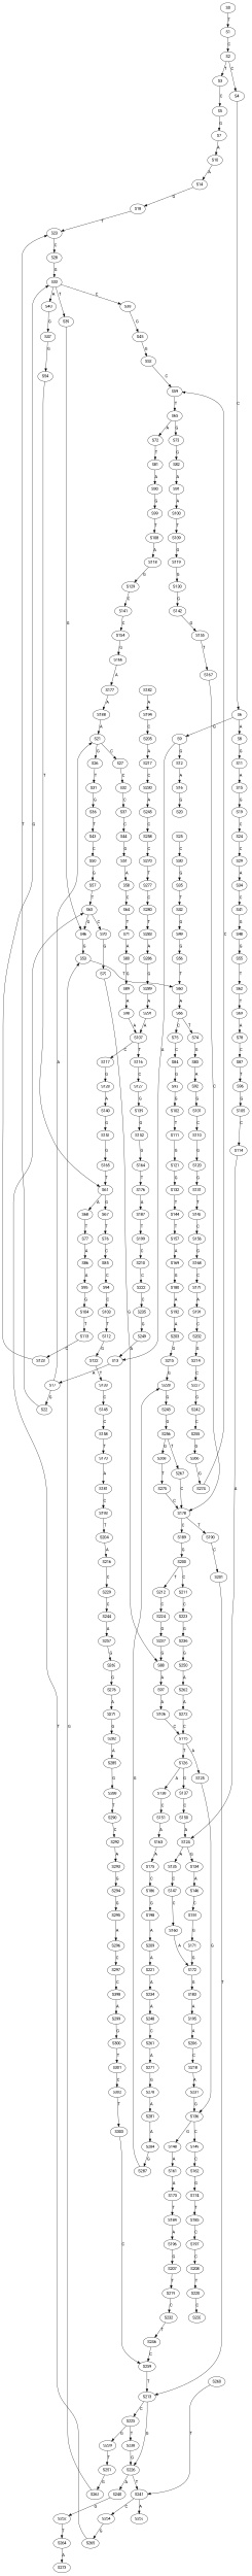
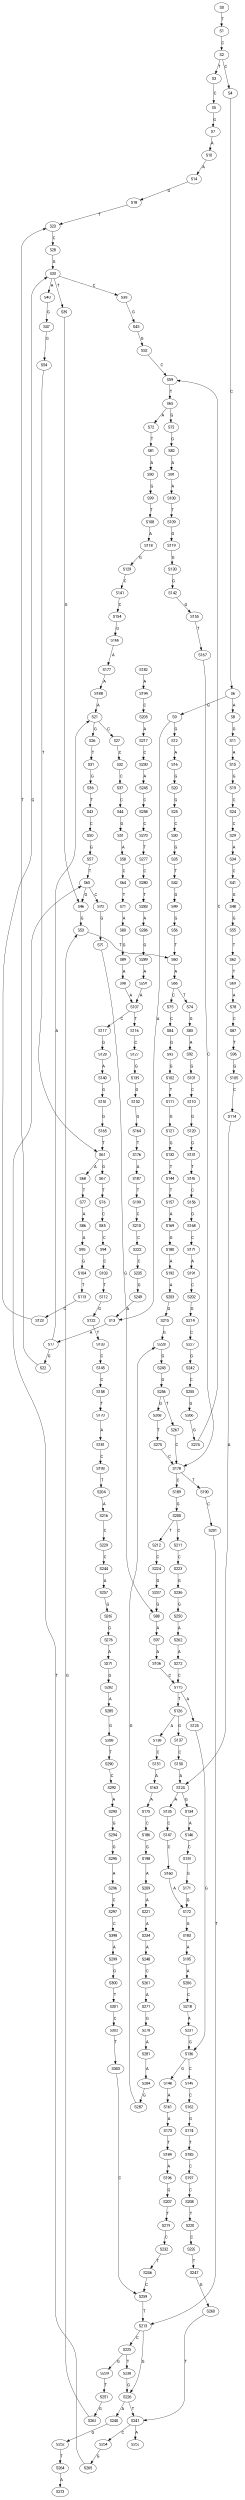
  strict digraph {
    fontname=Roboto
    node [fontname=Roboto]
    edge [fontname=Roboto]
    S0
    S1
    S2
    S3
    S4
    S5
    S6
    S7
    S8
    S9
    S10
    S11
    S12
    S13
    S14
    S15
    S16
    S17
    S18
    S19
    S20
    S21
    S22
    S23
    S24
    S25
    S26
    S27
    S28
    S29
    S30
    S31
    S32
    S33
    S34
    S35
    S36
    S37
    S38
    S39
    S40
    S41
    S42
    S43
    S44
    S45
    S46
    S47
    S48
    S49
    S50
    S51
    S52
    S53
    S54
    S55
    S56
    S57
    S58
    S59
    S60
    S61
    S62
    S63
    S64
    S65
    S66
    S67
    S68
    S69
    S70
    S71
    S72
    S73
    S74
    S75
    S76
    S77
    S78
    S79
    S80
    S81
    S82
    S83
    S84
    S85
    S86
    S87
    S88
    S89
    S90
    S91
    S92
    S93
    S94
    S95
    S96
    S97
    S98
    S99
    S100
    S101
    S102
    S103
    S104
    S105
    S106
    S107
    S108
    S109
    S110
    S111
    S112
    S113
    S114
    S115
    S116
    S117
    S118
    S119
    S120
    S121
    S122
    S123
    S124
    S125
    S126
    S127
    S128
    S129
    S130
    S131
    S132
    S133
    S134
    S135
    S136
    S137
    S138
    S139
    S140
    S141
    S142
    S143
    S144
    S145
    S146
    S147
    S148
    S149
    S150
    S151
    S152
    S153
    S154
    S155
    S156
    S157
    S158
    S159
    S160
    S161
    S162
    S163
    S164
    S165
    S166
    S167
    S168
    S169
    S170
    S171
    S172
    S173
    S174
    S175
    S176
    S177
    S178
    S179
    S180
    S181
    S183
    S184
    S185
    S186
    S187
    S188
    S189
    S190
    S191
    S192
    S193
    S182
    S194
    S195
    S196
    S197
    S198
    S199
    S200
    S201
    S202
    S203
    S204
    S205
    S206
    S207
    S208
    S209
    S210
    S211
    S212
    S213
    S214
    S215
    S216
    S217
    S218
    S219
    S220
    S221
    S222
    S223
    S224
    S225
    S226
    S227
    S228
    S229
    S230
    S231
    S232
    S233
    S234
    S235
    S236
    S237
    S238
    S239
    S240
    S241
    S242
    S243
    S244
    S245
    S246
+   S247
    S248
    S249
    S250
    S251
    S252
    S253
    S254
    S255
    S256
    S257
    S258
    S259
    S260
    S261
    S262
    S263
    S264
    S265
    S266
    S267
    S268
    S269
    S270
    S271
    S272
    S273
    S274
    S275
    S276
    S277
    S278
    S279
    S280
    S281
    S282
    S283
    S284
    S285
    S286
    S287
    S288
    S289
    S290
    S291
    S292
    S293
    S294
    S295
    S296
    S297
    n299 [label=S398]
    S299
    S300
    S301
    S302
    S303
    S0 -> S1 [label=T]
    S1 -> S2 [label=C]
    S2 -> S3 [label=T]
    S2 -> S4 [label=C]
    S3 -> S5 [label=C]
    S4 -> S6 [label=C]
    S5 -> S7 [label=G]
    S6 -> S8 [label=A]
    S6 -> S9 [label=G]
    S7 -> S10 [label=A]
    S8 -> S11 [label=G]
    S9 -> S12 [label=G]
    S9 -> S13 [label=A]
    S10 -> S14 [label=A]
    S11 -> S15 [label=A]
    S12 -> S16 [label=A]
    S13 -> S17 [label=A]
    S14 -> S18 [label=G]
    S15 -> S19 [label=G]
    S16 -> S20 [label=G]
    S17 -> S21 [label=A]
    S17 -> S22 [label=G]
    S18 -> S23 [label=T]
    S19 -> S24 [label=C]
+   S20 -> S25 [label=G]
    S21 -> S26 [label=G]
    S21 -> S27 [label=C]
    S22 -> S23 [label=T]
    S23 -> S28 [label=C]
    S24 -> S29 [label=C]
    S25 -> S30 [label=C]
    S26 -> S31 [label=T]
    S27 -> S32 [label=C]
    S28 -> S33 [label=G]
    S29 -> S34 [label=A]
    S30 -> S35 [label=G]
    S31 -> S36 [label=G]
    S32 -> S37 [label=C]
    S33 -> S38 [label=C]
    S33 -> S39 [label=T]
    S33 -> S40 [label=A]
    S34 -> S41 [label=C]
    S35 -> S42 [label=T]
    S36 -> S43 [label=T]
    S37 -> S44 [label=C]
    S38 -> S45 [label=G]
    S39 -> S46 [label=G]
    S40 -> S47 [label=G]
    S41 -> S48 [label=G]
    S42 -> S49 [label=G]
    S43 -> S50 [label=C]
    S44 -> S51 [label=G]
    S45 -> S52 [label=G]
    S46 -> S53 [label=G]
    S47 -> S54 [label=G]
    S48 -> S55 [label=G]
    S49 -> S56 [label=G]
    S50 -> S57 [label=G]
    S51 -> S58 [label=A]
    S52 -> S59 [label=C]
    S53 -> S60 [label=T]
    S54 -> S61 [label=T]
    S55 -> S62 [label=T]
    S56 -> S60 [label=T]
    S57 -> S63 [label=T]
    S58 -> S64 [label=C]
    S59 -> S65 [label=T]
    S60 -> S66 [label=A]
    S61 -> S67 [label=G]
    S61 -> S68 [label=A]
    S62 -> S69 [label=T]
    S63 -> S46 [label=G]
    S63 -> S70 [label=C]
    S64 -> S71 [label=T]
    S65 -> S72 [label=A]
    S65 -> S73 [label=G]
    S66 -> S74 [label=T]
    S66 -> S75 [label=C]
    S67 -> S76 [label=T]
    S68 -> S77 [label=T]
    S69 -> S78 [label=A]
    S70 -> S79 [label=G]
    S71 -> S80 [label=A]
    S72 -> S81 [label=T]
    S73 -> S82 [label=G]
    S74 -> S83 [label=G]
    S75 -> S84 [label=C]
    S76 -> S85 [label=C]
    S77 -> S86 [label=A]
    S78 -> S87 [label=C]
    S79 -> S88 [label=G]
    S80 -> S89 [label=G]
    S81 -> S90 [label=A]
    S82 -> S91 [label=A]
    S83 -> S92 [label=A]
    S84 -> S93 [label=G]
    S85 -> S94 [label=C]
    S86 -> S95 [label=A]
    S87 -> S96 [label=T]
    S88 -> S97 [label=A]
    S89 -> S98 [label=A]
    S90 -> S99 [label=G]
    S91 -> S100 [label=A]
    S92 -> S101 [label=G]
    S93 -> S102 [label=G]
    S94 -> S103 [label=C]
    S95 -> S104 [label=G]
    S96 -> S105 [label=G]
    S97 -> S106 [label=A]
    S98 -> S107 [label=A]
    S99 -> S108 [label=T]
    S100 -> S109 [label=T]
    S101 -> S110 [label=C]
    S102 -> S111 [label=T]
    S103 -> S112 [label=T]
    S104 -> S113 [label=T]
    S105 -> S114 [label=C]
    S106 -> S115 [label=C]
    S107 -> S116 [label=T]
    S107 -> S117 [label=C]
    S108 -> S118 [label=A]
    S109 -> S119 [label=G]
    S110 -> S120 [label=G]
    S111 -> S121 [label=G]
    S112 -> S122 [label=G]
    S113 -> S123 [label=C]
    S114 -> S124 [label=A]
    S115 -> S125 [label=A]
    S115 -> S126 [label=T]
    S116 -> S127 [label=C]
    S117 -> S128 [label=G]
    S118 -> S129 [label=G]
    S119 -> S130 [label=G]
    S120 -> S131 [label=G]
    S121 -> S132 [label=G]
    S122 -> S133 [label=T]
    S123 -> S33 [label=G]
    S124 -> S134 [label=G]
    S124 -> S135 [label=A]
    S125 -> S136 [label=G]
    S126 -> S137 [label=G]
    S126 -> S138 [label=A]
    S127 -> S139 [label=G]
    S128 -> S140 [label=A]
    S129 -> S141 [label=C]
    S130 -> S142 [label=G]
    S131 -> S143 [label=T]
    S132 -> S144 [label=T]
    S133 -> S145 [label=C]
    S134 -> S146 [label=A]
    S135 -> S147 [label=C]
    S136 -> S148 [label=G]
    S136 -> S149 [label=C]
    S137 -> S150 [label=C]
    S138 -> S151 [label=C]
    S139 -> S152 [label=G]
    S140 -> S153 [label=G]
    S141 -> S154 [label=C]
    S142 -> S155 [label=G]
    S143 -> S156 [label=C]
    S144 -> S157 [label=T]
    S145 -> S158 [label=C]
    S146 -> S159 [label=C]
    S147 -> S160 [label=C]
    S148 -> S161 [label=A]
    S149 -> S162 [label=C]
    S150 -> S124 [label=A]
    S151 -> S163 [label=A]
    S152 -> S164 [label=G]
    S153 -> S165 [label=G]
    S154 -> S166 [label=G]
    S155 -> S167 [label=T]
    S156 -> S168 [label=G]
    S157 -> S169 [label=A]
    S158 -> S170 [label=T]
    S159 -> S171 [label=G]
    S160 -> S172 [label=A]
    S161 -> S173 [label=A]
    S162 -> S174 [label=G]
    S163 -> S175 [label=A]
    S164 -> S176 [label=T]
    S165 -> S61 [label=T]
    S166 -> S177 [label=A]
    S167 -> S178 [label=C]
    S168 -> S179 [label=C]
    S169 -> S180 [label=G]
    S170 -> S181 [label=A]
    S171 -> S172 [label=G]
    S172 -> S183 [label=G]
    S173 -> S184 [label=T]
    S174 -> S185 [label=T]
    S175 -> S186 [label=C]
    S176 -> S187 [label=A]
    S177 -> S188 [label=A]
    S178 -> S189 [label=C]
    S178 -> S190 [label=T]
    S179 -> S191 [label=A]
    S180 -> S192 [label=A]
    S181 -> S193 [label=C]
    S183 -> S195 [label=A]
    S184 -> S196 [label=A]
    S185 -> S197 [label=C]
    S186 -> S198 [label=G]
    S187 -> S199 [label=T]
    S188 -> S21 [label=A]
    S189 -> S200 [label=G]
    S190 -> S201 [label=C]
    S191 -> S202 [label=C]
    S192 -> S203 [label=A]
    S193 -> S204 [label=T]
    S182 -> S194 [label=A]
    S194 -> S205 [label=C]
    S195 -> S206 [label=A]
    S196 -> S207 [label=G]
    S197 -> S208 [label=C]
    S198 -> S209 [label=A]
    S199 -> S210 [label=C]
    S200 -> S211 [label=C]
    S200 -> S212 [label=T]
    S201 -> S213 [label=T]
    S202 -> S214 [label=G]
    S203 -> S215 [label=G]
    S204 -> S216 [label=A]
    S205 -> S217 [label=A]
    S206 -> S218 [label=C]
    S207 -> S219 [label=T]
    S208 -> S220 [label=T]
    S209 -> S221 [label=A]
    S210 -> S222 [label=C]
    S211 -> S223 [label=C]
    S212 -> S224 [label=C]
    S213 -> S225 [label=C]
    S213 -> S226 [label=G]
    S214 -> S227 [label=C]
    S215 -> S228 [label=G]
    S216 -> S229 [label=C]
    S217 -> S230 [label=C]
    S218 -> S231 [label=A]
    S219 -> S232 [label=C]
    S220 -> S233 [label=C]
    S221 -> S234 [label=A]
    S222 -> S235 [label=C]
    S223 -> S236 [label=G]
    S224 -> S237 [label=G]
    S225 -> S238 [label=T]
    S225 -> S239 [label=G]
    S226 -> S240 [label=A]
    S226 -> S241 [label=T]
    S227 -> S242 [label=G]
    S228 -> S243 [label=G]
    S229 -> S244 [label=C]
    S230 -> S245 [label=A]
    S231 -> S136 [label=G]
    S232 -> S246 [label=T]
+   S233 -> S247 [label=T]
    S234 -> S248 [label=A]
    S235 -> S249 [label=G]
    S236 -> S250 [label=G]
    S237 -> S88 [label=G]
    S238 -> S226 [label=G]
    S239 -> S251 [label=T]
    S240 -> S252 [label=G]
    S241 -> S253 [label=A]
    S241 -> S254 [label=C]
    S242 -> S255 [label=C]
    S243 -> S256 [label=G]
    S244 -> S257 [label=A]
    S245 -> S258 [label=C]
    S246 -> S259 [label=C]
+   S247 -> S260 [label=G]
    S248 -> S261 [label=C]
    S249 -> S13 [label=A]
    S250 -> S262 [label=A]
    S251 -> S263 [label=G]
    S252 -> S264 [label=T]
    S254 -> S265 [label=G]
    S255 -> S266 [label=G]
    S256 -> S267 [label=T]
    S256 -> S268 [label=G]
    S257 -> S269 [label=G]
    S258 -> S270 [label=C]
    S259 -> S213 [label=T]
    S260 -> S241 [label=T]
    S261 -> S271 [label=A]
    S262 -> S272 [label=A]
    S263 -> S53 [label=G]
    S264 -> S273 [label=A]
    S265 -> S63 [label=T]
    S266 -> S274 [label=G]
    S267 -> S178 [label=C]
    S268 -> S275 [label=T]
    S269 -> S276 [label=G]
    S270 -> S277 [label=T]
    S271 -> S278 [label=G]
    S272 -> S115 [label=C]
    S274 -> S59 [label=C]
    S275 -> S178 [label=C]
    S276 -> S279 [label=A]
    S277 -> S280 [label=C]
    S278 -> S281 [label=A]
    S279 -> S282 [label=G]
    S280 -> S283 [label=T]
    S281 -> S284 [label=A]
    S282 -> S285 [label=A]
    S283 -> S286 [label=A]
    S284 -> S287 [label=G]
    S285 -> S288 [label=G]
    S286 -> S289 [label=G]
    S287 -> S228 [label=G]
    S288 -> S290 [label=T]
    S289 -> S291 [label=A]
    S290 -> S292 [label=C]
    S291 -> S107 [label=A]
    S292 -> S293 [label=A]
    S293 -> S294 [label=G]
    S294 -> S295 [label=G]
    S295 -> S296 [label=A]
    S296 -> S297 [label=C]
    S297 -> n299 [label=C]
    n299 -> S299 [label=A]
    S299 -> S300 [label=G]
    S300 -> S301 [label=T]
    S301 -> S302 [label=C]
    S302 -> S303 [label=T]
    S303 -> S259 [label=C]
  }
